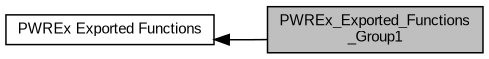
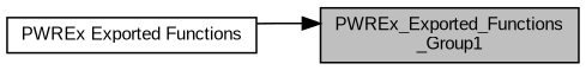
  digraph {
    rankdir=LR
    fontname="Liberation Sans"
    node [color=black fontname="Liberation Sans" fontsize=10 shape=record style=filled]
    n1 [fillcolor=white height=0.2 label="PWREx Exported Functions" width=0.4]
    n2 [fillcolor=grey75 fontcolor=black height=0.2 label="PWREx_Exported_Functions\l_Group1" width=0.4]
-   n1 -> n2 [dir=back fontname="Liberation Sans" fontsize=10 labelfontname=Helvetica labelfontsize=10 shape=plaintext style=solid]
+   n2 -> n1 [dir=back fontname="Liberation Sans" fontsize=10 labelfontname=Helvetica labelfontsize=10 shape=plaintext style=solid]
  }
